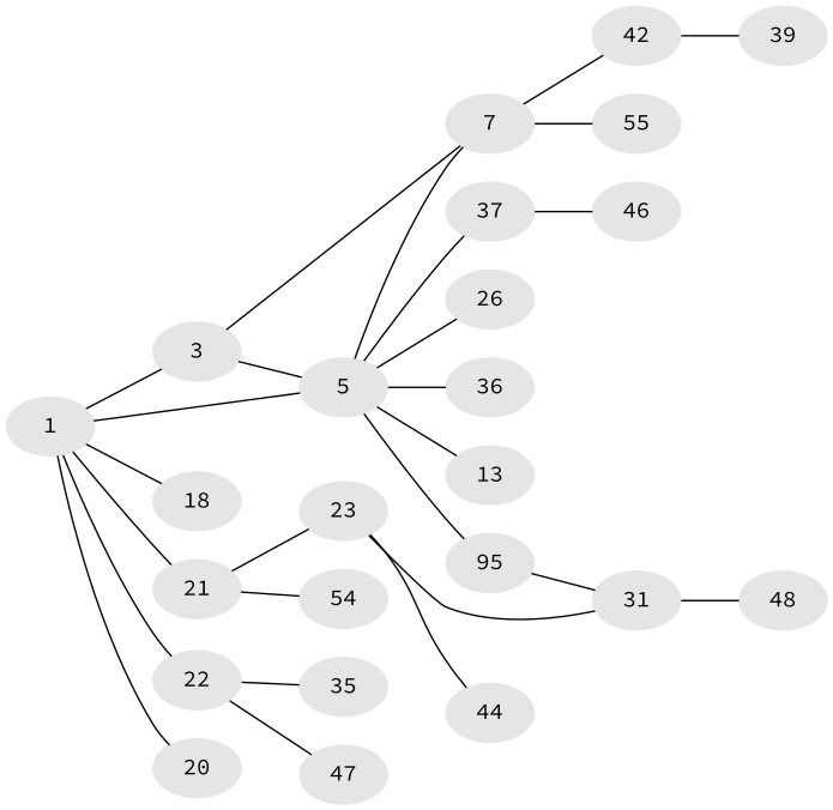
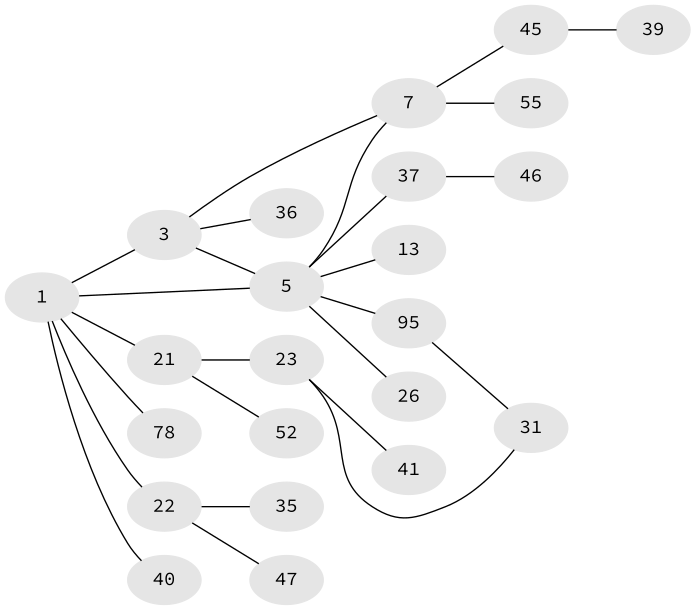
  graph {
    fontname="Source Code Pro"
    rankdir=LR
    node [color=gray90 fontname="Source Code Pro" style=filled]
    edge [fontname="Source Code Pro"]
    1 [super="+5+2"]
    3 [super="+4+11"]
    n3 [label=5 super="+8"]
-   18
+   18 [label=78]
    21 [super="+23"]
    22 [super="+44"]
-   40 [label=20]
+   40
    7 [super="+9"]
    36
    13 [super="+14"]
    n11 [label=95 super="+39+38"]
    n12 [label=26]
    37
-   45 [super="+50" label=42]
+   45 [super="+50"]
    n15 [label=55]
    n16 [label=23 super="+30"]
-   52 [label=54]
+   52
    35
    47
    31
-   48
    n22 [label=39]
    46
-   41 [label=44]
+   41
    1 -- 3 [weight=2]
    1 -- n3 [weight=3]
    1 -- 18
    1 -- 21
    1 -- 22
    1 -- 40
    3 -- n3 [weight=2]
    3 -- 7
-   n3 -- 36
+   3 -- 36
    n3 -- 7
    n3 -- 13
    n3 -- n11
    n3 -- n12
    n3 -- 37
    21 -- n16
    21 -- 52
    22 -- 35
    22 -- 47
    7 -- 45
    7 -- n15
    n11 -- 31
    37 -- 46
    45 -- n22
    n16 -- 31
    n16 -- 41
-   31 -- 48
  }
